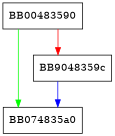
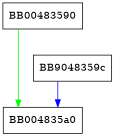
  digraph {
    splines=ortho
    node [shape=box]
    BB00483590
-   BB004835a0 [label=BB074835a0]
+   BB004835a0
    n3 [label=BB9048359c]
    BB00483590 -> BB004835a0 [color=green]
-   BB00483590 -> n3 [color=red]
    n3 -> BB004835a0 [color=blue]
  }
